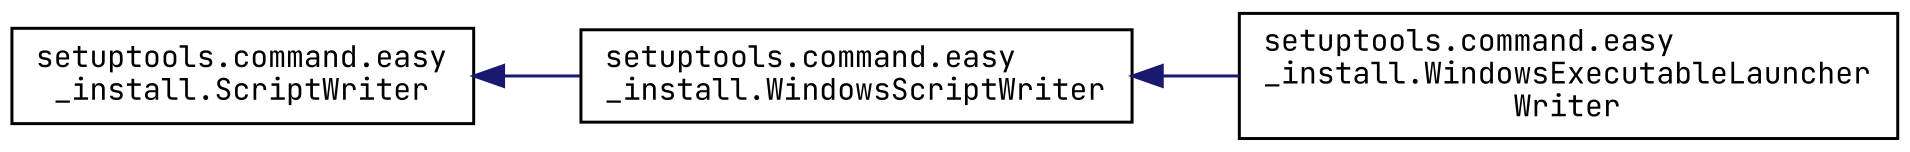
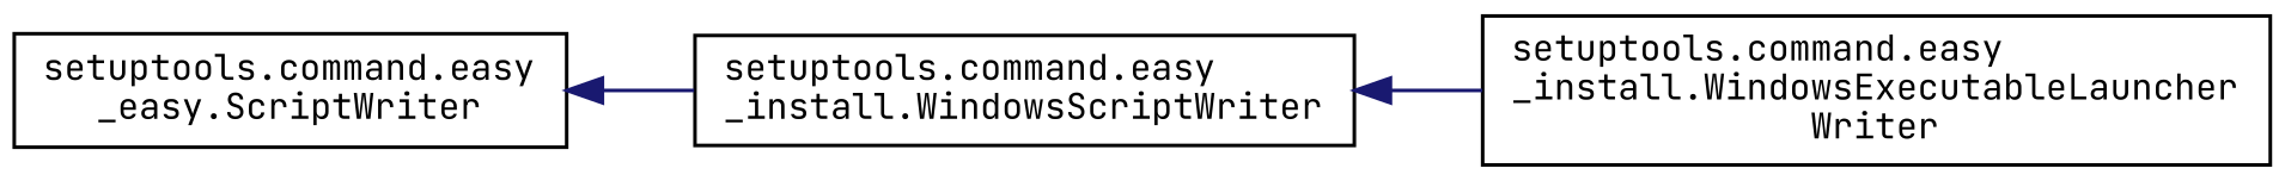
  digraph {
    rankdir=LR
    fontname="JetBrains Mono"
    node [color=black fillcolor=white fontname="JetBrains Mono" fontsize=10 shape=record style=filled]
    edge [color=midnightblue dir=back fontname="JetBrains Mono" fontsize=10 labelfontname=Helvetica labelfontsize=10 style=solid]
-   n1 [height=0.2 label="setuptools.command.easy\l_install.ScriptWriter" width=0.4]
+   n1 [height=0.2 label="setuptools.command.easy\l_easy.ScriptWriter" width=0.4]
    n2 [height=0.2 label="setuptools.command.easy\l_install.WindowsScriptWriter" width=0.4]
    n3 [height=0.2 label="setuptools.command.easy\l_install.WindowsExecutableLauncher\lWriter" width=0.4]
    n1 -> n2
    n2 -> n3
  }
